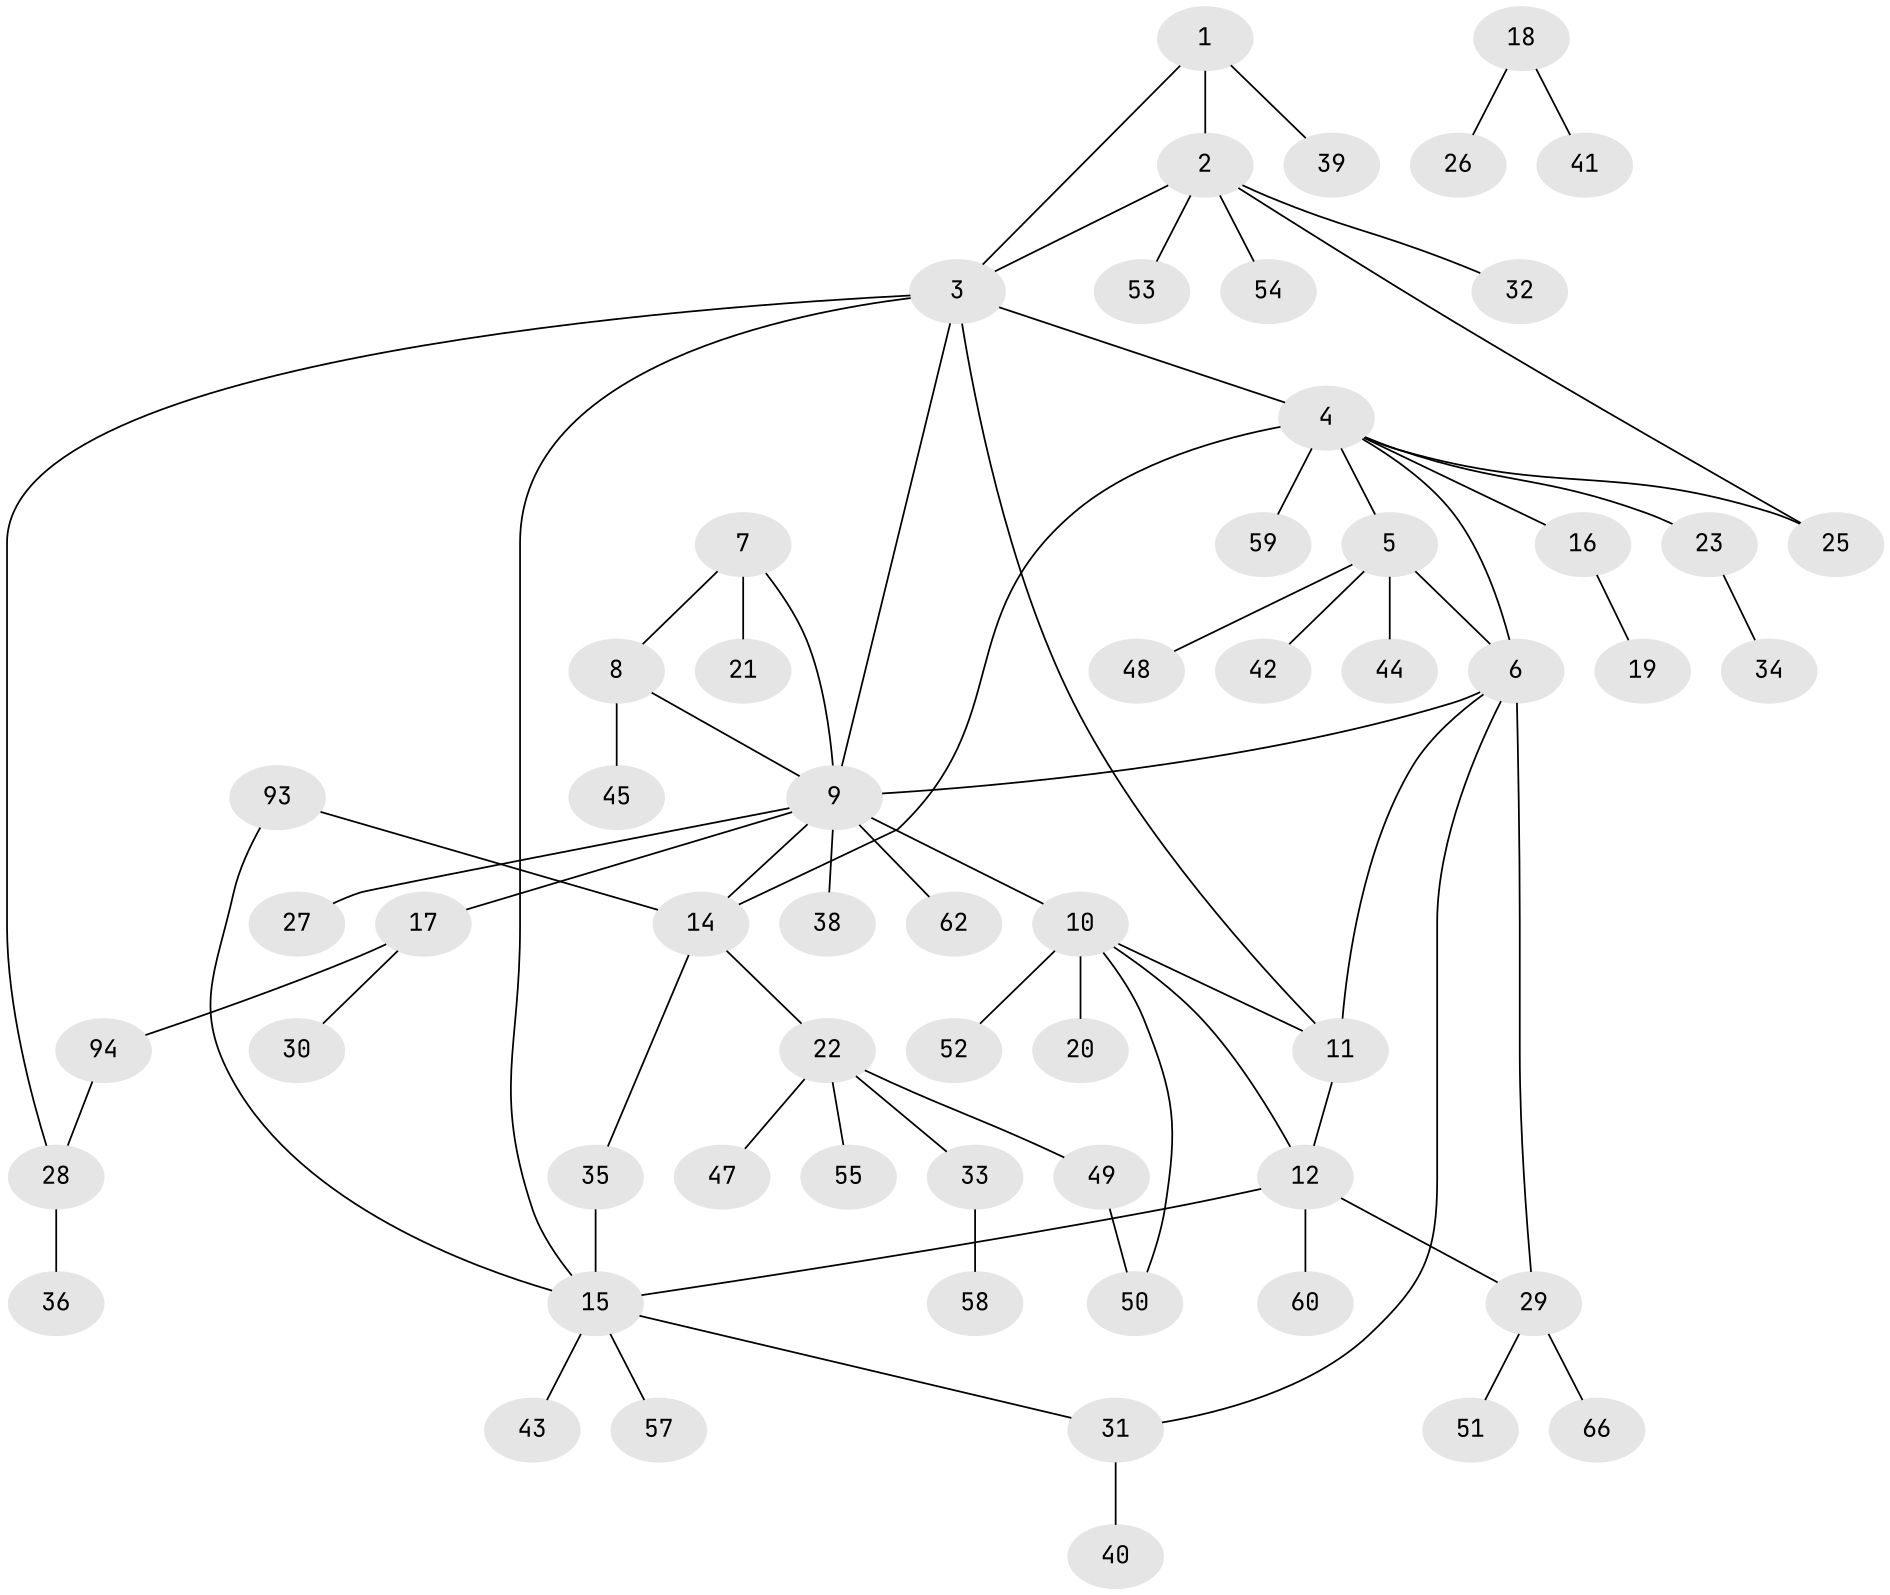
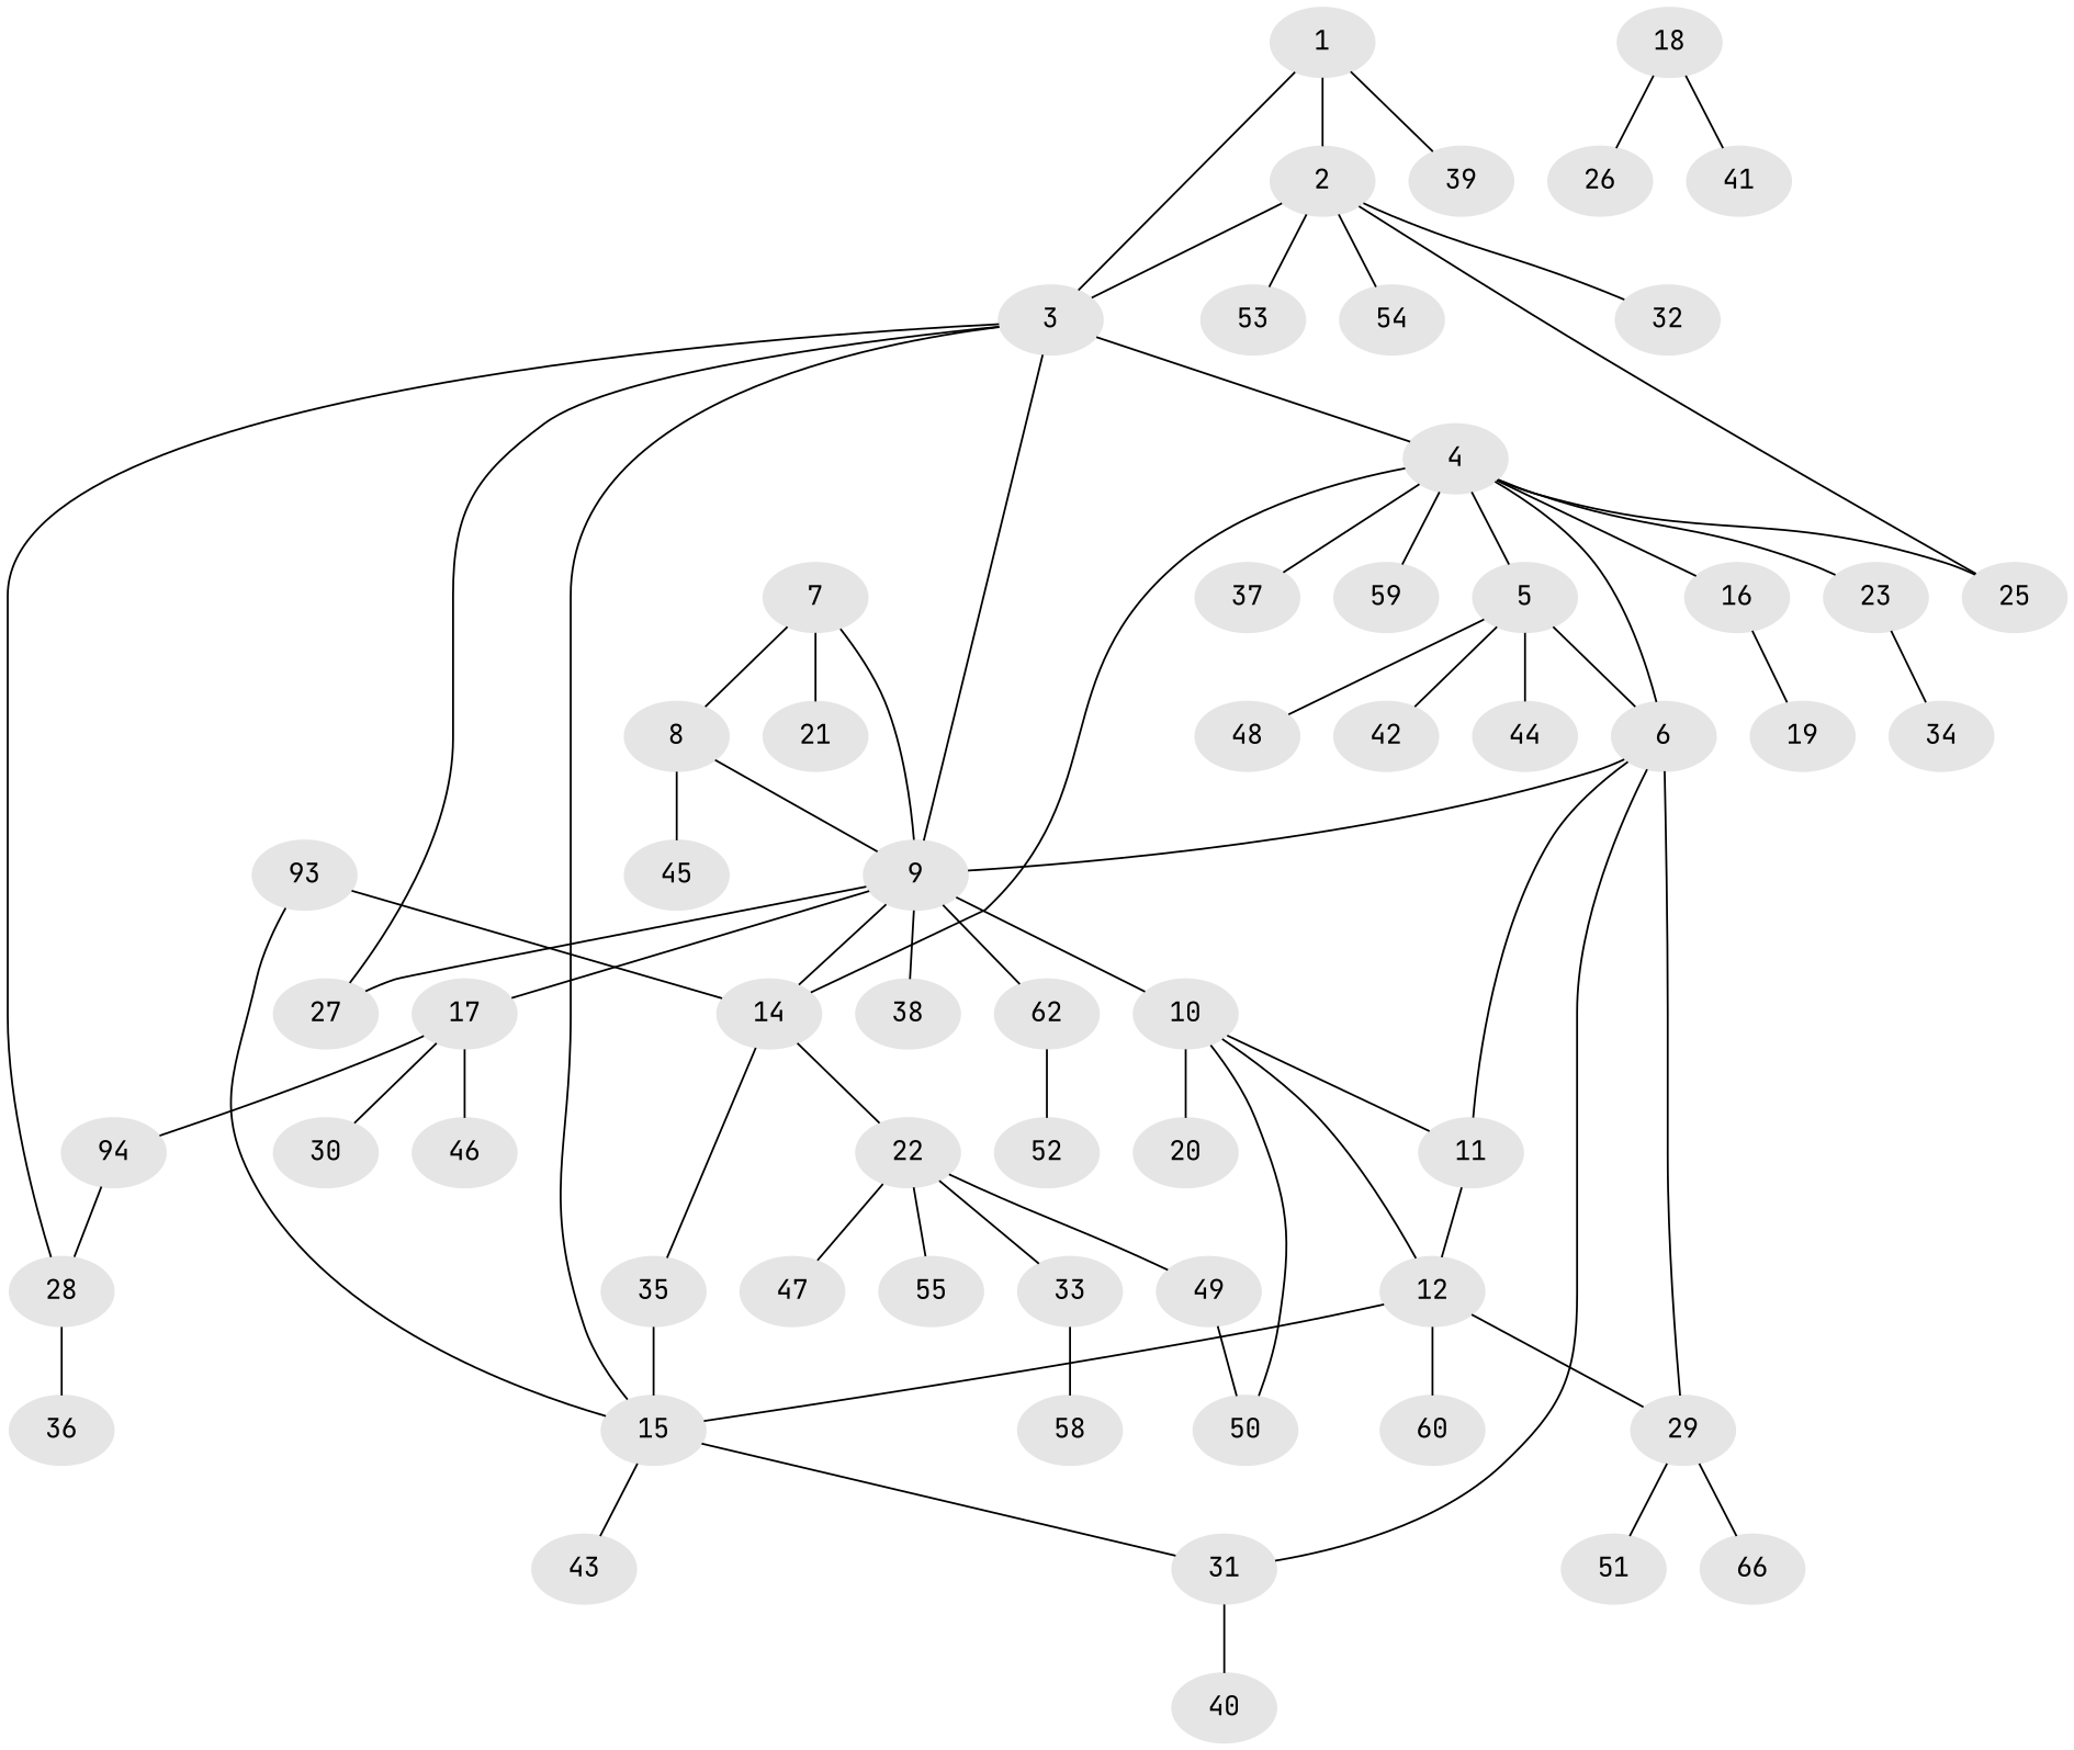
  graph {
    fontname="JetBrains Mono"
    node [color=gray90 fontname="JetBrains Mono" style=filled]
    edge [fontname="JetBrains Mono"]
    1
    2
    3
    39
    25
    32
    53
    54
    4
    9
    11
    15
    28
    5
    6
    14
    16
    23
+   37
    59
    10
    17
    27
    38
    n25 [label=62]
    12
    31
    43
-   57
    18
    26
    41
    36
    42
    44
    48
    29
    22
    35
    19
    34
    51
    n43 [label=66]
    40
    7
    8
    21
    45
    20
    50
    52
    n52 [label=94]
    30
+   46
    60
    n56 [label=93]
    33
    47
    49
    55
    58
    1 -- 2
    1 -- 3
    1 -- 39
    2 -- 3
    2 -- 25
    2 -- 32
    2 -- 53
    2 -- 54
    3 -- 4
    3 -- 9
-   3 -- 11
+   3 -- 27
    3 -- 15
    3 -- 28
    4 -- 25
    4 -- 5
    4 -- 6
    4 -- 14
    4 -- 16
    4 -- 23
+   4 -- 37
    4 -- 59
    9 -- 14
    9 -- 10
    9 -- 17
    9 -- 27
    9 -- 38
    9 -- n25
    11 -- 12
    15 -- 31
    15 -- 43
-   15 -- 57
    28 -- 36
    5 -- 6
    5 -- 42
    5 -- 44
    5 -- 48
    6 -- 9
    6 -- 11
    6 -- 31
    6 -- 29
    14 -- 22
    14 -- 35
    16 -- 19
    23 -- 34
    10 -- 11
    10 -- 12
    10 -- 20
    10 -- 50
-   10 -- 52
+   n25 -- 52
    17 -- n52
    17 -- 30
+   17 -- 46
    12 -- 15
    12 -- 29
    12 -- 60
    31 -- 40
    18 -- 26
    18 -- 41
    29 -- 51
    29 -- n43
    22 -- 33
    22 -- 47
    22 -- 49
    22 -- 55
    35 -- 15
    7 -- 9
    7 -- 8
    7 -- 21
    8 -- 9
    8 -- 45
    n52 -- 28
    n56 -- 15
    n56 -- 14
    33 -- 58
    49 -- 50
  }
